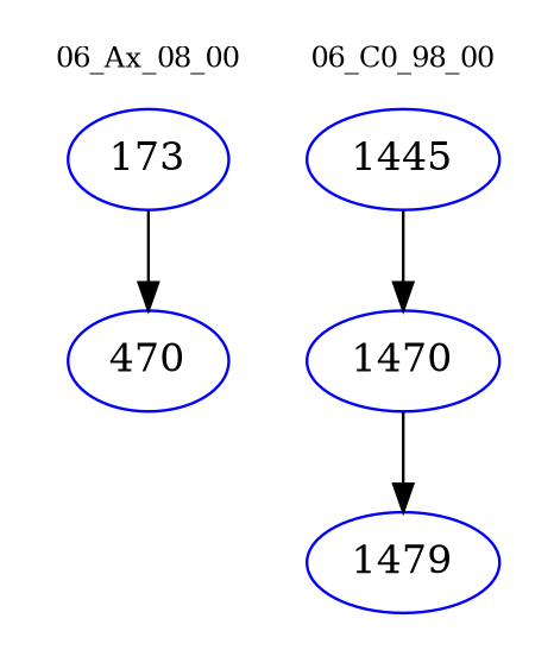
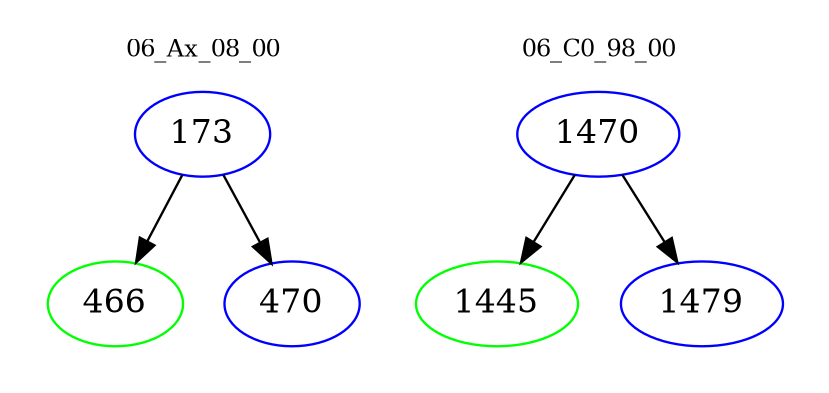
  digraph {
    node [color=blue]
    edge [color=black]
    n1 [label=173]
+   n2 [color=green label=466]
    n3 [label=470]
    n4 [label=1470]
-   n5 [label=1445]
+   n5 [color=green label=1445]
    n6 [label=1479]
    subgraph cluster_1 {
      color=white
      fontsize=10
      label="06_Ax_08_00"
      n1
+     n2
      n3
    }
    subgraph cluster_2 {
      color=white
      fontsize=10
      label="06_C0_98_00"
      n4
      n5
      n6
    }
+   n1 -> n2
    n1 -> n3
-   n5 -> n4
+   n4 -> n5
    n4 -> n6
  }
